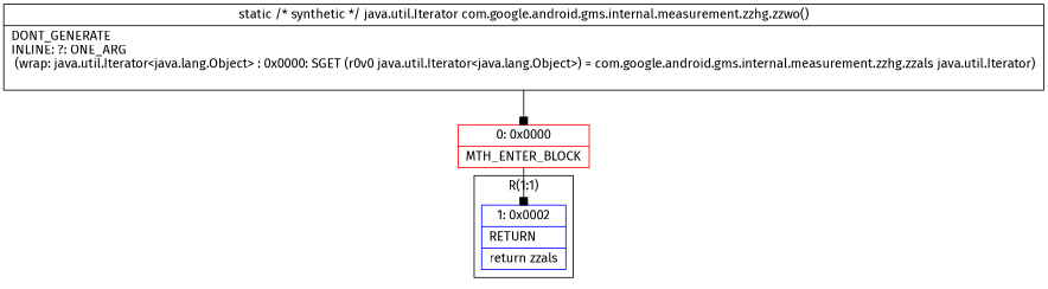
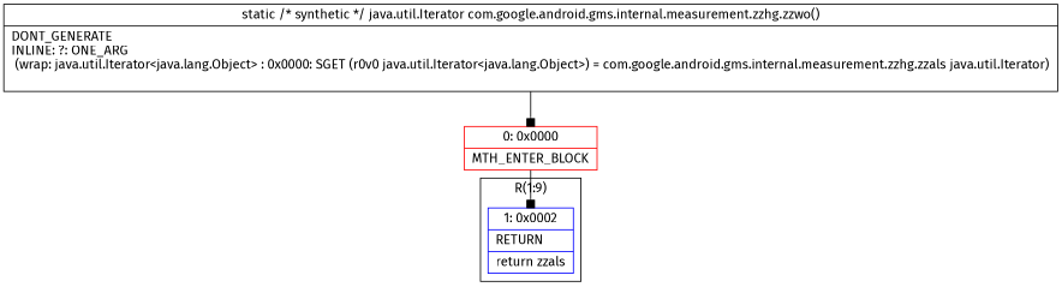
  digraph {
    fontname="Fira Sans"
    node [shape=record fontname="Fira Sans"]
    edge [arrowhead=box fontname="Fira Sans"]
    n1 [color=blue label="{1\:\ 0x0002|RETURN\l|return zzals\l}"]
    n2 [color=red label="{0\:\ 0x0000|MTH_ENTER_BLOCK\l}"]
    n3 [label="{static \/* synthetic *\/ java.util.Iterator com.google.android.gms.internal.measurement.zzhg.zzwo()  | DONT_GENERATE\lINLINE: ?: ONE_ARG  \l  (wrap: java.util.Iterator\<java.lang.Object\> : 0x0000: SGET  (r0v0 java.util.Iterator\<java.lang.Object\>) =  com.google.android.gms.internal.measurement.zzhg.zzals java.util.Iterator)\l\l}"]
    subgraph cluster_1 {
-     label="R(1:1)"
+     label="R(1:9)"
      n1
    }
    n2 -> n1
    n3 -> n2
  }
